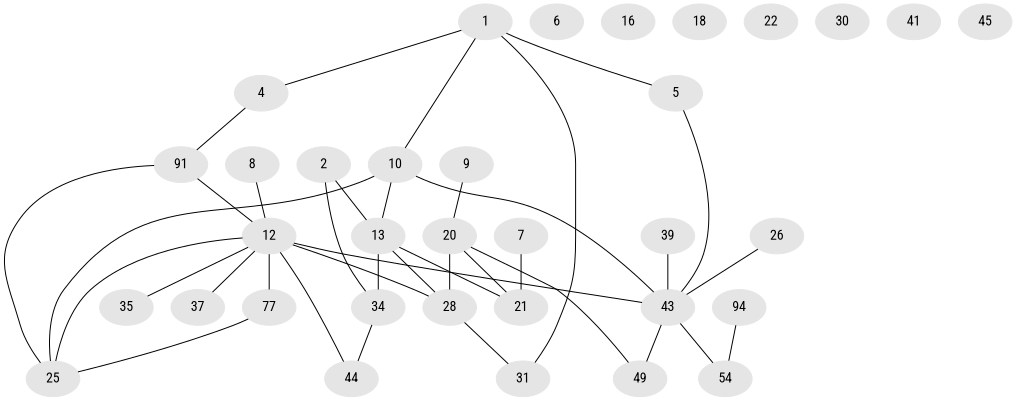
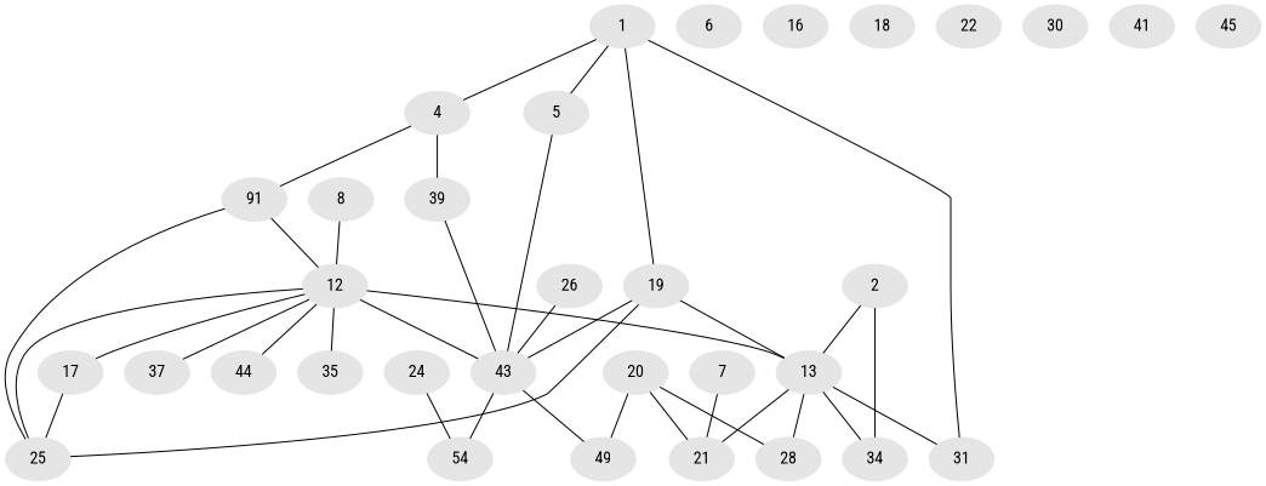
  graph {
    fontname="Roboto Condensed"
    node [color=gray90 fontname="Roboto Condensed" style=filled]
    edge [fontname="Roboto Condensed"]
    4 [super="+19"]
    n2 [label=91 super="+15+38"]
    39 [super="+50"]
    1
    5
-   10 [super="+14"]
+   10 [super="+14" label=19]
    31
    43 [super="+47"]
    13 [super="+36+46"]
    25 [super="+32"]
    2 [super="+3+40"]
    34
    21 [super="+53"]
    28
    44
    12 [super="+23+56"]
    49
    54
    6
    7
-   17 [super="+27" label=77]
+   17 [super="+27"]
    35
    37
    8
    20 [super="+26"]
-   9
    16
    18
    22
-   24 [label=94]
+   24
    n31 [label=26]
    30
    41
    45
    4 -- n2
+   4 -- 39
    n2 -- 25
    n2 -- 12
    39 -- 43
    1 -- 4
    1 -- 5
    1 -- 10
    1 -- 31
    5 -- 43
    10 -- 43
    10 -- 13 [weight=2]
    10 -- 25
    43 -- 49
    43 -- 54
-   28 -- 31
+   13 -- 31
    13 -- 34
    13 -- 21
    13 -- 28
    2 -- 13
    2 -- 34 [weight=3]
-   34 -- 44
    12 -- 43 [weight=3]
-   12 -- 28 [weight=2]
+   12 -- 13 [weight=2]
    12 -- 25
    12 -- 44
    12 -- 17
    12 -- 35
    12 -- 37
    7 -- 21
    17 -- 25
    8 -- 12
    20 -- 21
    20 -- 28
    20 -- 49
-   9 -- 20
    24 -- 54
    n31 -- 43
  }
